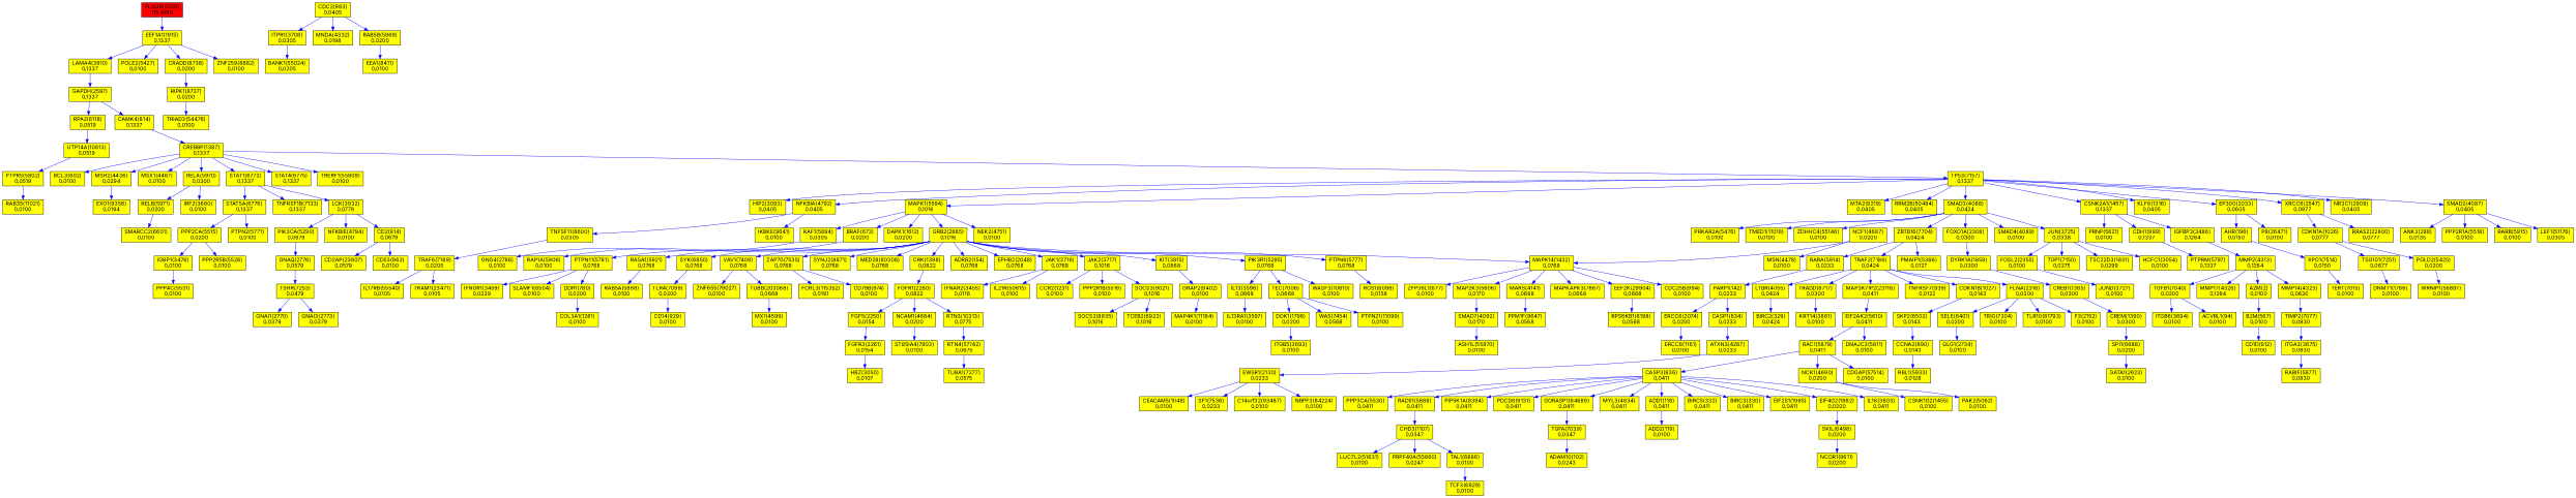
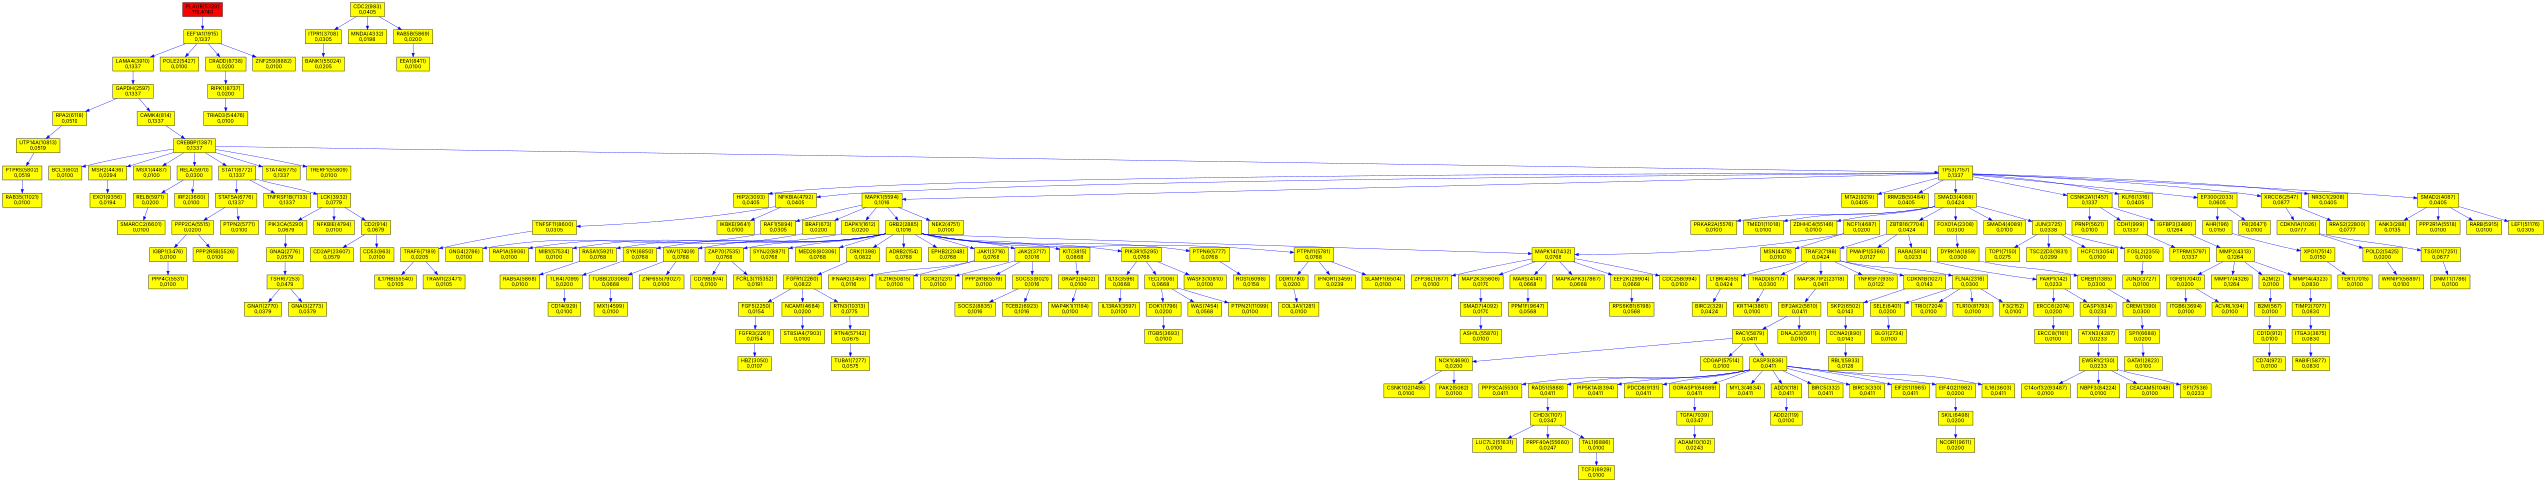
  digraph {
    fontname=Inter
    node [fillcolor=yellow fontname=Inter shape=box style=filled]
    edge [color=blue fontname=Inter]
    n1 [label="ADD1(118)\n0,0411"]
    n2 [label="ADD2(119)\n0,0100"]
    n3 [label="PARP1(142)\n0,0233"]
    n4 [label="CASP1(834)\n0,0233"]
    n5 [label="ERCC6(2074)\n0,0200"]
    n6 [label="ATXN3(4287)\n0,0233"]
    n7 [label="ERCC8(1161)\n0,0100"]
    n8 [label="ADRB2(154)\n0,0768"]
    n9 [label="AHR(196)\n0,0150"]
    n10 [label="XPO1(7514)\n0,0150"]
    n11 [label="TERT(7015)\n0,0100"]
    n12 [label="A2M(2)\n0,0100"]
    n13 [label="B2M(567)\n0,0100"]
    n14 [label="CD1D(912)\n0,0100"]
    n15 [label="ACVRL1(94)\n0,0100"]
    n16 [label="BIRC5(332)\n0,0411"]
    n17 [label="ADAM10(102)\n0,0243"]
+   n18 [label="CD74(972)\n0,0100"]
    n19 [label="BRAF(673)\n0,0200"]
    n20 [label="RAP1A(5906)\n0,0100"]
    n21 [label="DDR1(780)\n0,0200"]
    n22 [label="COL3A1(1281)\n0,0100"]
    n23 [label="EWSR1(2130)\n0,0233"]
    n24 [label="CASP3(836)\n0,0411"]
    n25 [label="BIRC3(330)\n0,0411"]
    n26 [label="EIF2S1(1965)\n0,0411"]
    n27 [label="EIF4G2(1982)\n0,0200"]
    n28 [label="IL16(3603)\n0,0411"]
    n29 [label="PPP3CA(5530)\n0,0411"]
    n30 [label="RAD51(5888)\n0,0411"]
    n31 [label="PIP5K1A(8394)\n0,0411"]
    n32 [label="PDCD8(9131)\n0,0411"]
    n33 [label="GORASP1(64689)\n0,0411"]
    n34 [label="MYL3(4634)\n0,0411"]
    n35 [label="SKIL(6498)\n0,0200"]
    n36 [label="CHD3(1107)\n0,0347"]
    n37 [label="TGFA(7039)\n0,0347"]
    n38 [label="BIRC2(329)\n0,0424"]
    n39 [label="CD2(914)\n0,0679"]
    n40 [label="CD53(963)\n0,0100"]
    n41 [label="CD2AP(23607)\n0,0579"]
-   n42 [label="TNFRSF7(939)\n0,0122"]
+   n42 [label="TNFRSF7(935)\n0,0122"]
    n43 [label="CCNA2(890)\n0,0143"]
    n44 [label="RBL1(5933)\n0,0128"]
    n45 [label="CDC2(983)\n0,0405"]
    n46 [label="ITPR1(3708)\n0,0305"]
    n47 [label="MNDA(4332)\n0,0198"]
    n48 [label="RAB5B(5869)\n0,0200"]
    n49 [label="BANK1(55024)\n0,0205"]
    n50 [label="EEA1(8411)\n0,0100"]
    n51 [label="CDH1(999)\n0,1337"]
    n52 [label="PTPRM(5797)\n0,1337"]
    n53 [label="CDKN1A(1026)\n0,0777"]
    n54 [label="TSG101(7251)\n0,0677"]
    n55 [label="POLD2(5425)\n0,0200"]
    n56 [label="DNMT1(1786)\n0,0100"]
    n57 [label="WRNIP1(56897)\n0,0100"]
    n58 [label="TAL1(6886)\n0,0100"]
    n59 [label="LUC7L2(51631)\n0,0100"]
    n60 [label="PRPF40A(55660)\n0,0247"]
    n61 [label="TCF3(6929)\n0,0100"]
    n62 [label="CDC25B(994)\n0,0100"]
    n63 [label="CDKN1B(1027)\n0,0143"]
    n64 [label="SKP2(6502)\n0,0143"]
    n65 [label="CCR2(1231)\n0,0100"]
    n66 [label="BCL3(602)\n0,0100"]
    n67 [label="CREB1(1385)\n0,0300"]
    n68 [label="CREM(1390)\n0,0300"]
    n69 [label="SPI1(6688)\n0,0200"]
    n70 [label="CREBBP(1387)\n0,1337"]
    n71 [label="MSH2(4436)\n0,0294"]
    n72 [label="MSX1(4487)\n0,0100"]
    n73 [label="RELA(5970)\n0,0300"]
    n74 [label="STAT1(6772)\n0,1337"]
    n75 [label="TP53(7157)\n0,1337"]
    n76 [label="STAT4(6775)\n0,1337"]
    n77 [label="TRERF1(55809)\n0,0100"]
    n78 [label="EXO1(9356)\n0,0194"]
    n79 [label="IRF2(3660)\n0,0100"]
    n80 [label="RELB(5971)\n0,0200"]
    n81 [label="LCK(3932)\n0,0779"]
    n82 [label="STAT5A(6776)\n0,1337"]
    n83 [label="TNFRSF1B(7133)\n0,1337"]
    n84 [label="CSNK2A1(1457)\n0,1337"]
    n85 [label="KLF6(1316)\n0,0405"]
    n86 [label="EP300(2033)\n0,0605"]
    n87 [label="XRCC6(2547)\n0,0877"]
    n88 [label="NR3C1(2908)\n0,0405"]
    n89 [label="SMAD2(4087)\n0,0405"]
    n90 [label="SMAD3(4088)\n0,0424"]
    n91 [label="HIP2(3093)\n0,0405"]
    n92 [label="NFKBIA(4792)\n0,0405"]
    n93 [label="MAPK1(5594)\n0,1016"]
    n94 [label="MTA2(9219)\n0,0405"]
    n95 [label="RRM2B(50484)\n0,0405"]
    n96 [label="CAMK4(814)\n0,1337"]
    n97 [label="GATA1(2623)\n0,0100"]
    n98 [label="CRK(1398)\n0,0822"]
    n99 [label="FGFR1(2260)\n0,0822"]
    n100 [label="FGF5(2250)\n0,0154"]
    n101 [label="NCAM1(4684)\n0,0200"]
    n102 [label="RTN3(10313)\n0,0775"]
    n103 [label="ZFP36L1(677)\n0,0100"]
    n104 [label="IGFBP3(3486)\n0,1264"]
    n105 [label="PRNP(5621)\n0,0100"]
    n106 [label="MMP2(4313)\n0,1264"]
    n107 [label="MAPK14(1432)\n0,0768"]
    n108 [label="MAP2K3(5606)\n0,0170"]
    n109 [label="MARS(4141)\n0,0668"]
    n110 [label="MAPKAPK3(7867)\n0,0668"]
    n111 [label="EEF2K(29904)\n0,0668"]
    n112 [label="NCF1(4687)\n0,0200"]
    n113 [label="MSN(4478)\n0,0100"]
    n114 [label="SMAD7(4092)\n0,0170"]
    n115 [label="PPM1F(9647)\n0,0568"]
    n116 [label="RPS6KB1(6198)\n0,0568"]
    n117 [label="CD14(929)\n0,0100"]
    n118 [label="DAPK1(1612)\n0,0200"]
+   n119 [label="MIB1(57534)\n0,0100"]
    n120 [label="TSC22D3(1831)\n0,0299"]
    n121 [label="EEF1A1(1915)\n0,1337"]
    n122 [label="LAMA4(3910)\n0,1337"]
    n123 [label="POLE2(5427)\n0,0100"]
    n124 [label="CRADD(8738)\n0,0200"]
    n125 [label="ZNF259(8882)\n0,0100"]
    n126 [label="GAPDH(2597)\n0,1337"]
    n127 [label="RIPK1(8737)\n0,0200"]
    n128 [label="NCOR1(9611)\n0,0200"]
    n129 [label="P8(26471)\n0,0100"]
    n130 [label="EPHB2(2048)\n0,0768"]
    n131 [label="CEACAM5(1048)\n0,0100"]
    n132 [label="SF1(7536)\n0,0233"]
    n133 [label="C14orf32(93487)\n0,0100"]
    n134 [label="NBPF3(84224)\n0,0100"]
    n135 [label="F3(2152)\n0,0100"]
    n136 [label="DOK1(1796)\n0,0200"]
    n137 [label="ITGB5(3693)\n0,0100"]
    n138 [label="FGFR3(2261)\n0,0154"]
    n139 [label="ST8SIA4(7903)\n0,0100"]
    n140 [label="RTN4(57142)\n0,0675"]
    n141 [label="HBZ(3050)\n0,0107"]
    n142 [label="DYRK1A(1859)\n0,0300"]
    n143 [label="FLNA(2316)\n0,0300"]
    n144 [label="SELE(6401)\n0,0200"]
    n145 [label="TRIO(7204)\n0,0100"]
    n146 [label="TLR10(81793)\n0,0100"]
    n147 [label="GLG1(2734)\n0,0100"]
    n148 [label="CD79B(974)\n0,0100"]
    n149 [label="FOXO1A(2308)\n0,0300"]
    n150 [label="RPA2(6118)\n0,0519"]
    n151 [label="UTP14A(10813)\n0,0519"]
    n152 [label="RRAS2(22800)\n0,0777"]
    n153 [label="GNAI1(2770)\n0,0379"]
    n154 [label="GNAI3(2773)\n0,0379"]
    n155 [label="GNAQ(2776)\n0,0579"]
    n156 [label="TSHR(7253)\n0,0479"]
    n157 [label="GRB2(2885)\n0,1016"]
    n158 [label="JAK1(3716)\n0,0768"]
    n159 [label="JAK2(3717)\n0,1016"]
    n160 [label="KIT(3815)\n0,0868"]
    n161 [label="PIK3R1(5295)\n0,0768"]
    n162 [label="PTPN6(5777)\n0,0768"]
    n163 [label="PTPN11(5781)\n0,0768"]
    n164 [label="RASA1(5921)\n0,0768"]
    n165 [label="SYK(6850)\n0,0768"]
    n166 [label="VAV1(7409)\n0,0768"]
    n167 [label="ZAP70(7535)\n0,0768"]
    n168 [label="SYNJ2(8871)\n0,0768"]
    n169 [label="MED28(80306)\n0,0768"]
    n170 [label="IFNAR2(3455)\n0,0116"]
    n171 [label="IL21R(50615)\n0,0100"]
    n172 [label="PPP2R1B(5519)\n0,0100"]
    n173 [label="SOCS3(9021)\n0,1016"]
    n174 [label="GRAP2(9402)\n0,0100"]
    n175 [label="IL13(3596)\n0,0668"]
    n176 [label="TEC(7006)\n0,0668"]
    n177 [label="WASF3(10810)\n0,0100"]
    n178 [label="ROS1(6098)\n0,0158"]
    n179 [label="IFNGR1(3459)\n0,0239"]
    n180 [label="SLAMF1(6504)\n0,0100"]
    n181 [label="RAB5A(5868)\n0,0100"]
    n182 [label="TLR4(7099)\n0,0200"]
    n183 [label="TUBB(203068)\n0,0668"]
    n184 [label="ZNF655(79027)\n0,0100"]
    n185 [label="FCRL3(115352)\n0,0191"]
    n186 [label="HCFC1(3054)\n0,0100"]
    n187 [label="IL13RA1(3597)\n0,0100"]
    n188 [label="ITGA3(3675)\n0,0830"]
    n189 [label="RABIF(5877)\n0,0830"]
    n190 [label="TCEB2(6923)\n0,1016"]
    n191 [label="SOCS2(8835)\n0,1016"]
    n192 [label="JUN(3725)\n0,0338"]
    n193 [label="FOSL2(2355)\n0,0100"]
    n194 [label="TOP1(7150)\n0,0275"]
    n195 [label="JUND(3727)\n0,0100"]
    n196 [label="ANK3(288)\n0,0135"]
    n197 [label="MAP4K1(11184)\n0,0100"]
    n198 [label="MMP14(4323)\n0,0830"]
    n199 [label="TGFB1(7040)\n0,0200"]
    n200 [label="MMP17(4326)\n0,1264"]
    n201 [label="PIK3CA(5290)\n0,0679"]
    n202 [label="NFKBIE(4794)\n0,0100"]
    n203 [label="LTBR(4055)\n0,0424"]
    n204 [label="PPP2R1A(5518)\n0,0100"]
    n205 [label="RARB(5915)\n0,0100"]
    n206 [label="LEF1(51176)\n0,0305"]
    n207 [label="SMAD4(4089)\n0,0100"]
-   n208 [label="PRKAR2A(5476)\n0,0100"]
+   n208 [label="PRKAR2A(5576)\n0,0100"]
    n209 [label="ZBTB16(7704)\n0,0424"]
    n210 [label="TMED1(11018)\n0,0100"]
    n211 [label="ZDHHC4(55146)\n0,0100"]
    n212 [label="PMAIP1(5366)\n0,0127"]
    n213 [label="RARA(5914)\n0,0233"]
    n214 [label="TRAF2(7186)\n0,0424"]
    n215 [label="ASH1L(55870)\n0,0100"]
    n216 [label="IGBP1(3476)\n0,0100"]
    n217 [label="PPP4C(5531)\n0,0100"]
    n218 [label="TIMP2(7077)\n0,0830"]
    n219 [label="ITGB6(3694)\n0,0100"]
    n220 [label="MX1(4599)\n0,0100"]
    n221 [label="CSNK1G2(1455)\n0,0100"]
    n222 [label="NCK1(4690)\n0,0200"]
    n223 [label="PAK2(5062)\n0,0100"]
    n224 [label="NEK2(4751)\n0,0100"]
    n225 [label="TNFSF11(8600)\n0,0305"]
    n226 [label="IKBKE(9641)\n0,0100"]
    n227 [label="TRAF6(7189)\n0,0205"]
    n228 [label="WAS(7454)\n0,0568"]
    n229 [label="PTPN21(11099)\n0,0100"]
    n230 [label="KRT14(3861)\n0,0100"]
    n231 [label="PPP2CA(5515)\n0,0200"]
    n232 [label="PPP2R5B(5526)\n0,0100"]
    n233 [label="RAF1(5894)\n0,0305"]
    n234 [label="GNG4(2786)\n0,0100"]
    n235 [label="EIF2AK2(5610)\n0,0411"]
    n236 [label="DNAJC3(5611)\n0,0100"]
    n237 [label="RAC1(5879)\n0,0411"]
    n238 [label="CDGAP(57514)\n0,0100"]
    n239 [label="SMARCC2(6601)\n0,0100"]
    n240 [label="PTPRS(5802)\n0,0519"]
    n241 [label="PTPN2(5771)\n0,0100"]
    n242 [fillcolor=red label="PLAUR(5329)\n115,4740"]
    n243 [label="TRADD(8717)\n0,0300"]
    n244 [label="MAP3K7IP2(23118)\n0,0411"]
    n245 [label="IL17RB(55540)\n0,0105"]
    n246 [label="TRAM1(23471)\n0,0105"]
    n247 [label="TUBA1(7277)\n0,0575"]
    n248 [label="RAB35(11021)\n0,0100"]
    n249 [label="TRIAD3(54476)\n0,0100"]
    n1 -> n2
    n3 -> n4
    n3 -> n5
    n4 -> n6
    n5 -> n7
    n6 -> n23
    n9 -> n10
    n10 -> n11
    n12 -> n13
    n13 -> n14
+   n14 -> n18
    n19 -> n20
    n21 -> n22
    n23 -> n131
    n23 -> n132
    n23 -> n133
    n23 -> n134
    n24 -> n1
    n24 -> n16
    n24 -> n25
    n24 -> n26
    n24 -> n27
    n24 -> n28
    n24 -> n29
    n24 -> n30
    n24 -> n31
    n24 -> n32
    n24 -> n33
    n24 -> n34
    n27 -> n35
    n30 -> n36
    n33 -> n37
    n35 -> n128
    n36 -> n58
    n36 -> n59
    n36 -> n60
    n37 -> n17
    n39 -> n40
    n39 -> n41
    n43 -> n44
    n45 -> n46
    n45 -> n47
    n45 -> n48
    n46 -> n49
    n48 -> n50
    n51 -> n52
    n53 -> n54
    n53 -> n55
    n54 -> n56
    n55 -> n57
    n58 -> n61
    n63 -> n64
    n64 -> n43
    n67 -> n68
    n68 -> n69
    n69 -> n97
    n70 -> n66
    n70 -> n71
    n70 -> n72
    n70 -> n73
    n70 -> n74
    n70 -> n75
    n70 -> n76
    n70 -> n77
    n71 -> n78
    n73 -> n79
    n73 -> n80
    n74 -> n81
    n74 -> n82
    n74 -> n83
    n75 -> n84
    n75 -> n85
    n75 -> n86
    n75 -> n87
    n75 -> n88
    n75 -> n89
    n75 -> n90
    n75 -> n91
    n75 -> n92
    n75 -> n93
    n75 -> n94
    n75 -> n95
    n80 -> n239
    n81 -> n39
    n81 -> n201
    n81 -> n202
    n82 -> n231
    n82 -> n241
    n84 -> n51
    n84 -> n104
    n84 -> n105
    n86 -> n9
    n86 -> n129
    n87 -> n53
    n87 -> n152
    n89 -> n196
    n89 -> n204
    n89 -> n205
    n89 -> n206
    n90 -> n149
    n90 -> n192
    n90 -> n207
    n90 -> n208
    n90 -> n209
    n90 -> n210
    n90 -> n211
    n92 -> n225
    n92 -> n226
    n93 -> n19
    n93 -> n118
    n93 -> n157
    n93 -> n224
    n93 -> n233
    n96 -> n70
    n98 -> n99
    n99 -> n100
    n99 -> n101
    n99 -> n102
    n100 -> n138
    n101 -> n139
    n102 -> n140
    n104 -> n106
    n106 -> n12
    n106 -> n198
    n106 -> n199
    n106 -> n200
    n107 -> n62
    n107 -> n103
    n107 -> n108
    n107 -> n109
    n107 -> n110
    n107 -> n111
    n108 -> n114
    n109 -> n115
    n111 -> n116
    n112 -> n107
    n112 -> n113
    n114 -> n215
+   n118 -> n119
    n121 -> n122
    n121 -> n123
    n121 -> n124
    n121 -> n125
    n122 -> n126
    n124 -> n127
    n126 -> n96
    n126 -> n150
    n127 -> n249
    n136 -> n137
    n138 -> n141
    n140 -> n247
    n142 -> n67
    n143 -> n135
    n143 -> n144
    n143 -> n145
    n143 -> n146
    n144 -> n147
    n149 -> n142
    n150 -> n151
    n151 -> n240
    n155 -> n156
    n156 -> n153
    n156 -> n154
    n157 -> n8
    n157 -> n98
    n157 -> n107
    n157 -> n130
    n157 -> n158
    n157 -> n159
    n157 -> n160
    n157 -> n161
    n157 -> n162
    n157 -> n163
    n157 -> n164
    n157 -> n165
    n157 -> n166
    n157 -> n167
    n157 -> n168
    n157 -> n169
    n158 -> n170
    n158 -> n171
    n159 -> n65
    n159 -> n172
    n159 -> n173
    n160 -> n174
    n161 -> n175
    n161 -> n176
    n161 -> n177
    n162 -> n178
    n163 -> n21
    n163 -> n179
    n163 -> n180
    n164 -> n181
    n165 -> n182
    n166 -> n183
    n166 -> n184
    n167 -> n148
    n167 -> n185
    n173 -> n190
    n173 -> n191
    n174 -> n197
    n175 -> n187
    n176 -> n136
    n176 -> n228
    n176 -> n229
    n182 -> n117
    n183 -> n220
    n188 -> n189
    n192 -> n120
    n192 -> n186
    n192 -> n193
    n192 -> n194
    n193 -> n195
    n198 -> n218
    n199 -> n15
    n199 -> n219
    n201 -> n155
    n203 -> n38
    n209 -> n212
    n209 -> n213
    n209 -> n214
    n213 -> n3
    n214 -> n42
    n214 -> n63
    n214 -> n143
    n214 -> n203
    n214 -> n243
    n214 -> n244
    n216 -> n217
    n218 -> n188
    n222 -> n221
    n222 -> n223
    n225 -> n227
    n227 -> n245
    n227 -> n246
    n231 -> n216
    n231 -> n232
    n233 -> n234
    n235 -> n236
    n235 -> n237
    n237 -> n24
    n237 -> n222
    n237 -> n238
    n240 -> n248
    n242 -> n121
    n243 -> n230
    n244 -> n235
  }
